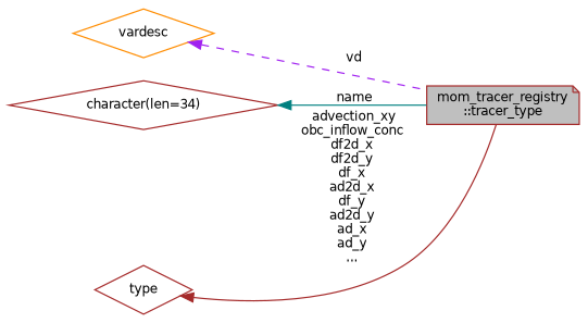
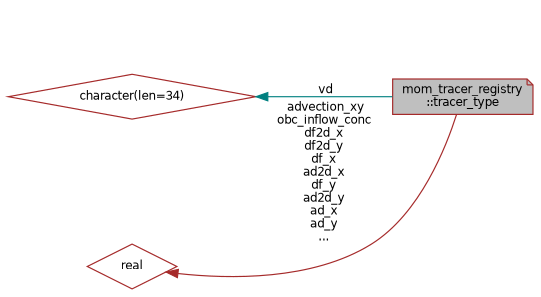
  digraph {
    rankdir=LR
    node [color=brown fillcolor=white fontname=Helvetica fontsize=10 shape=diamond style=filled]
    edge [dir=back fontname=Helvetica fontsize=10 labelfontname=Helvetica labelfontsize=10 style=solid]
    n1 [fillcolor=grey75 fontcolor=black height=0.2 label="mom_tracer_registry\l::tracer_type" shape=note width=0.4]
-   n2 [color=darkorange height=0.2 label=vardesc width=0.4]
    n3 [height=0.2 label="character(len=34)" width=0.4]
-   n4 [height=0.2 label=type width=0.4]
-   n2 -> n1 [color=purple label=" vd" style=dashed]
-   n3 -> n1 [color=teal label=" name"]
+   n4 [height=0.2 label=real width=0.4]
+   n3 -> n1 [color=teal label=" vd"]
    n4 -> n1 [color=brown label=" advection_xy\nobc_inflow_conc\ndf2d_x\ndf2d_y\ndf_x\nad2d_x\ndf_y\nad2d_y\nad_x\nad_y\n..."]
  }
